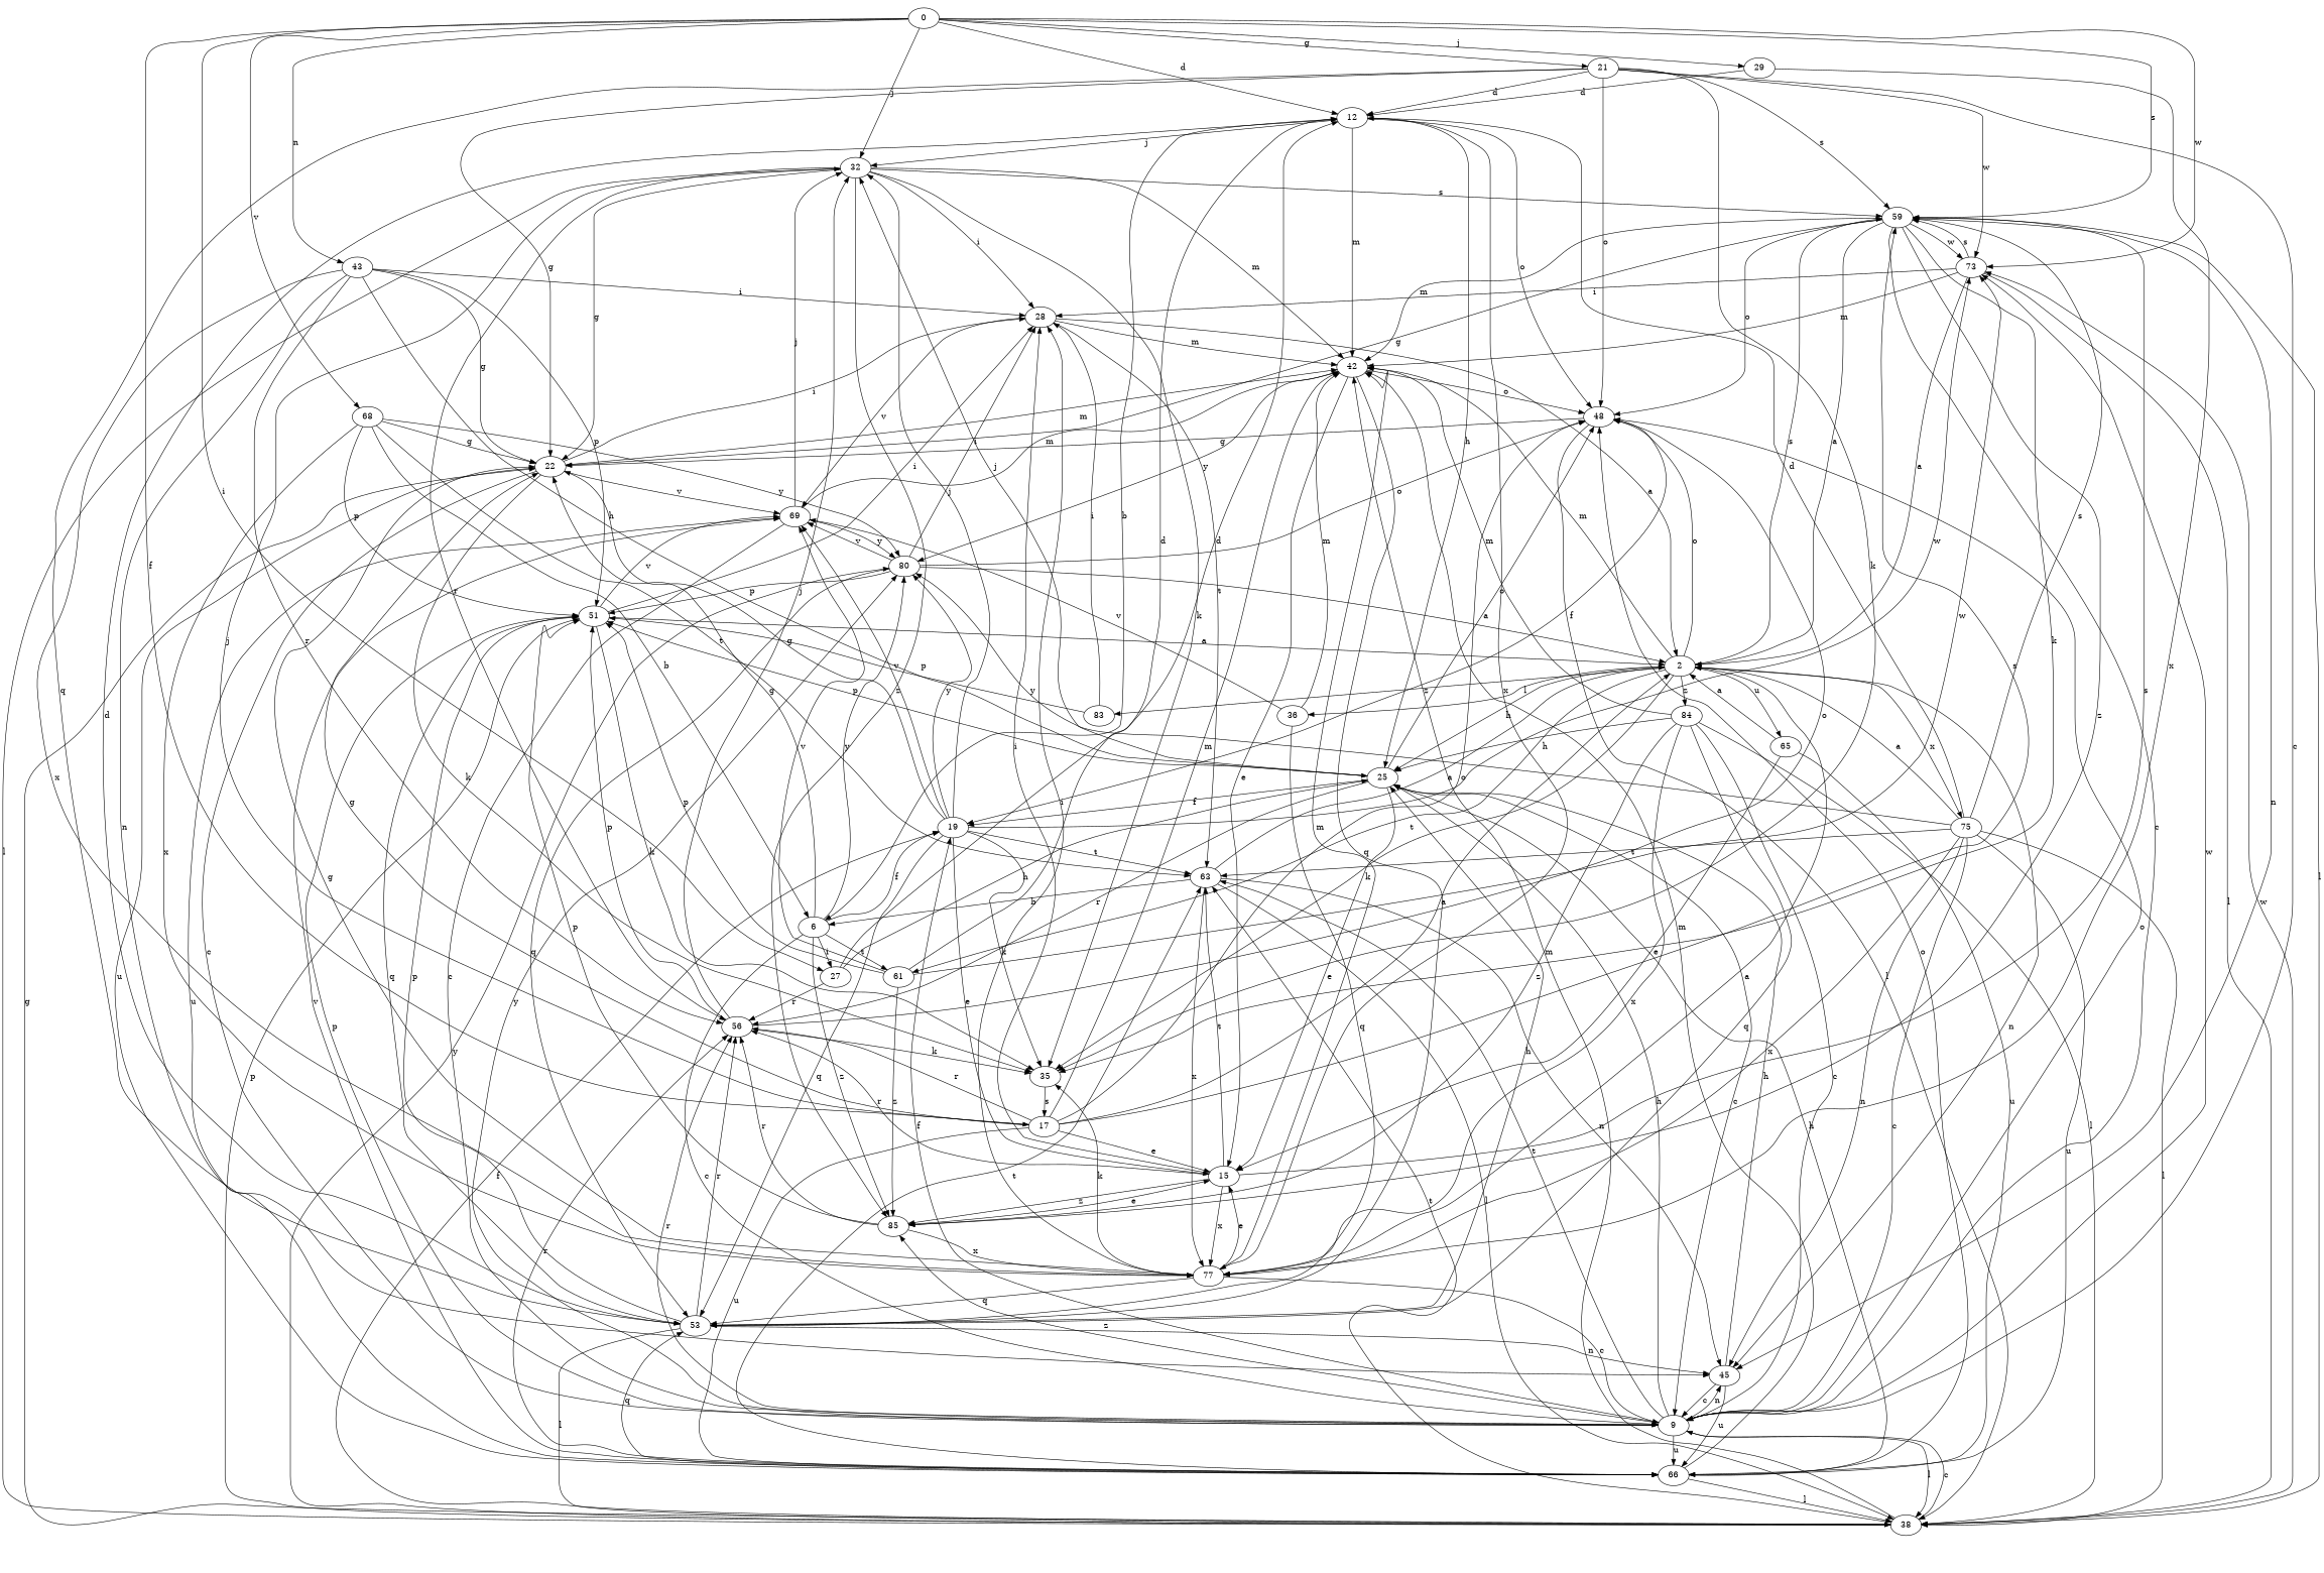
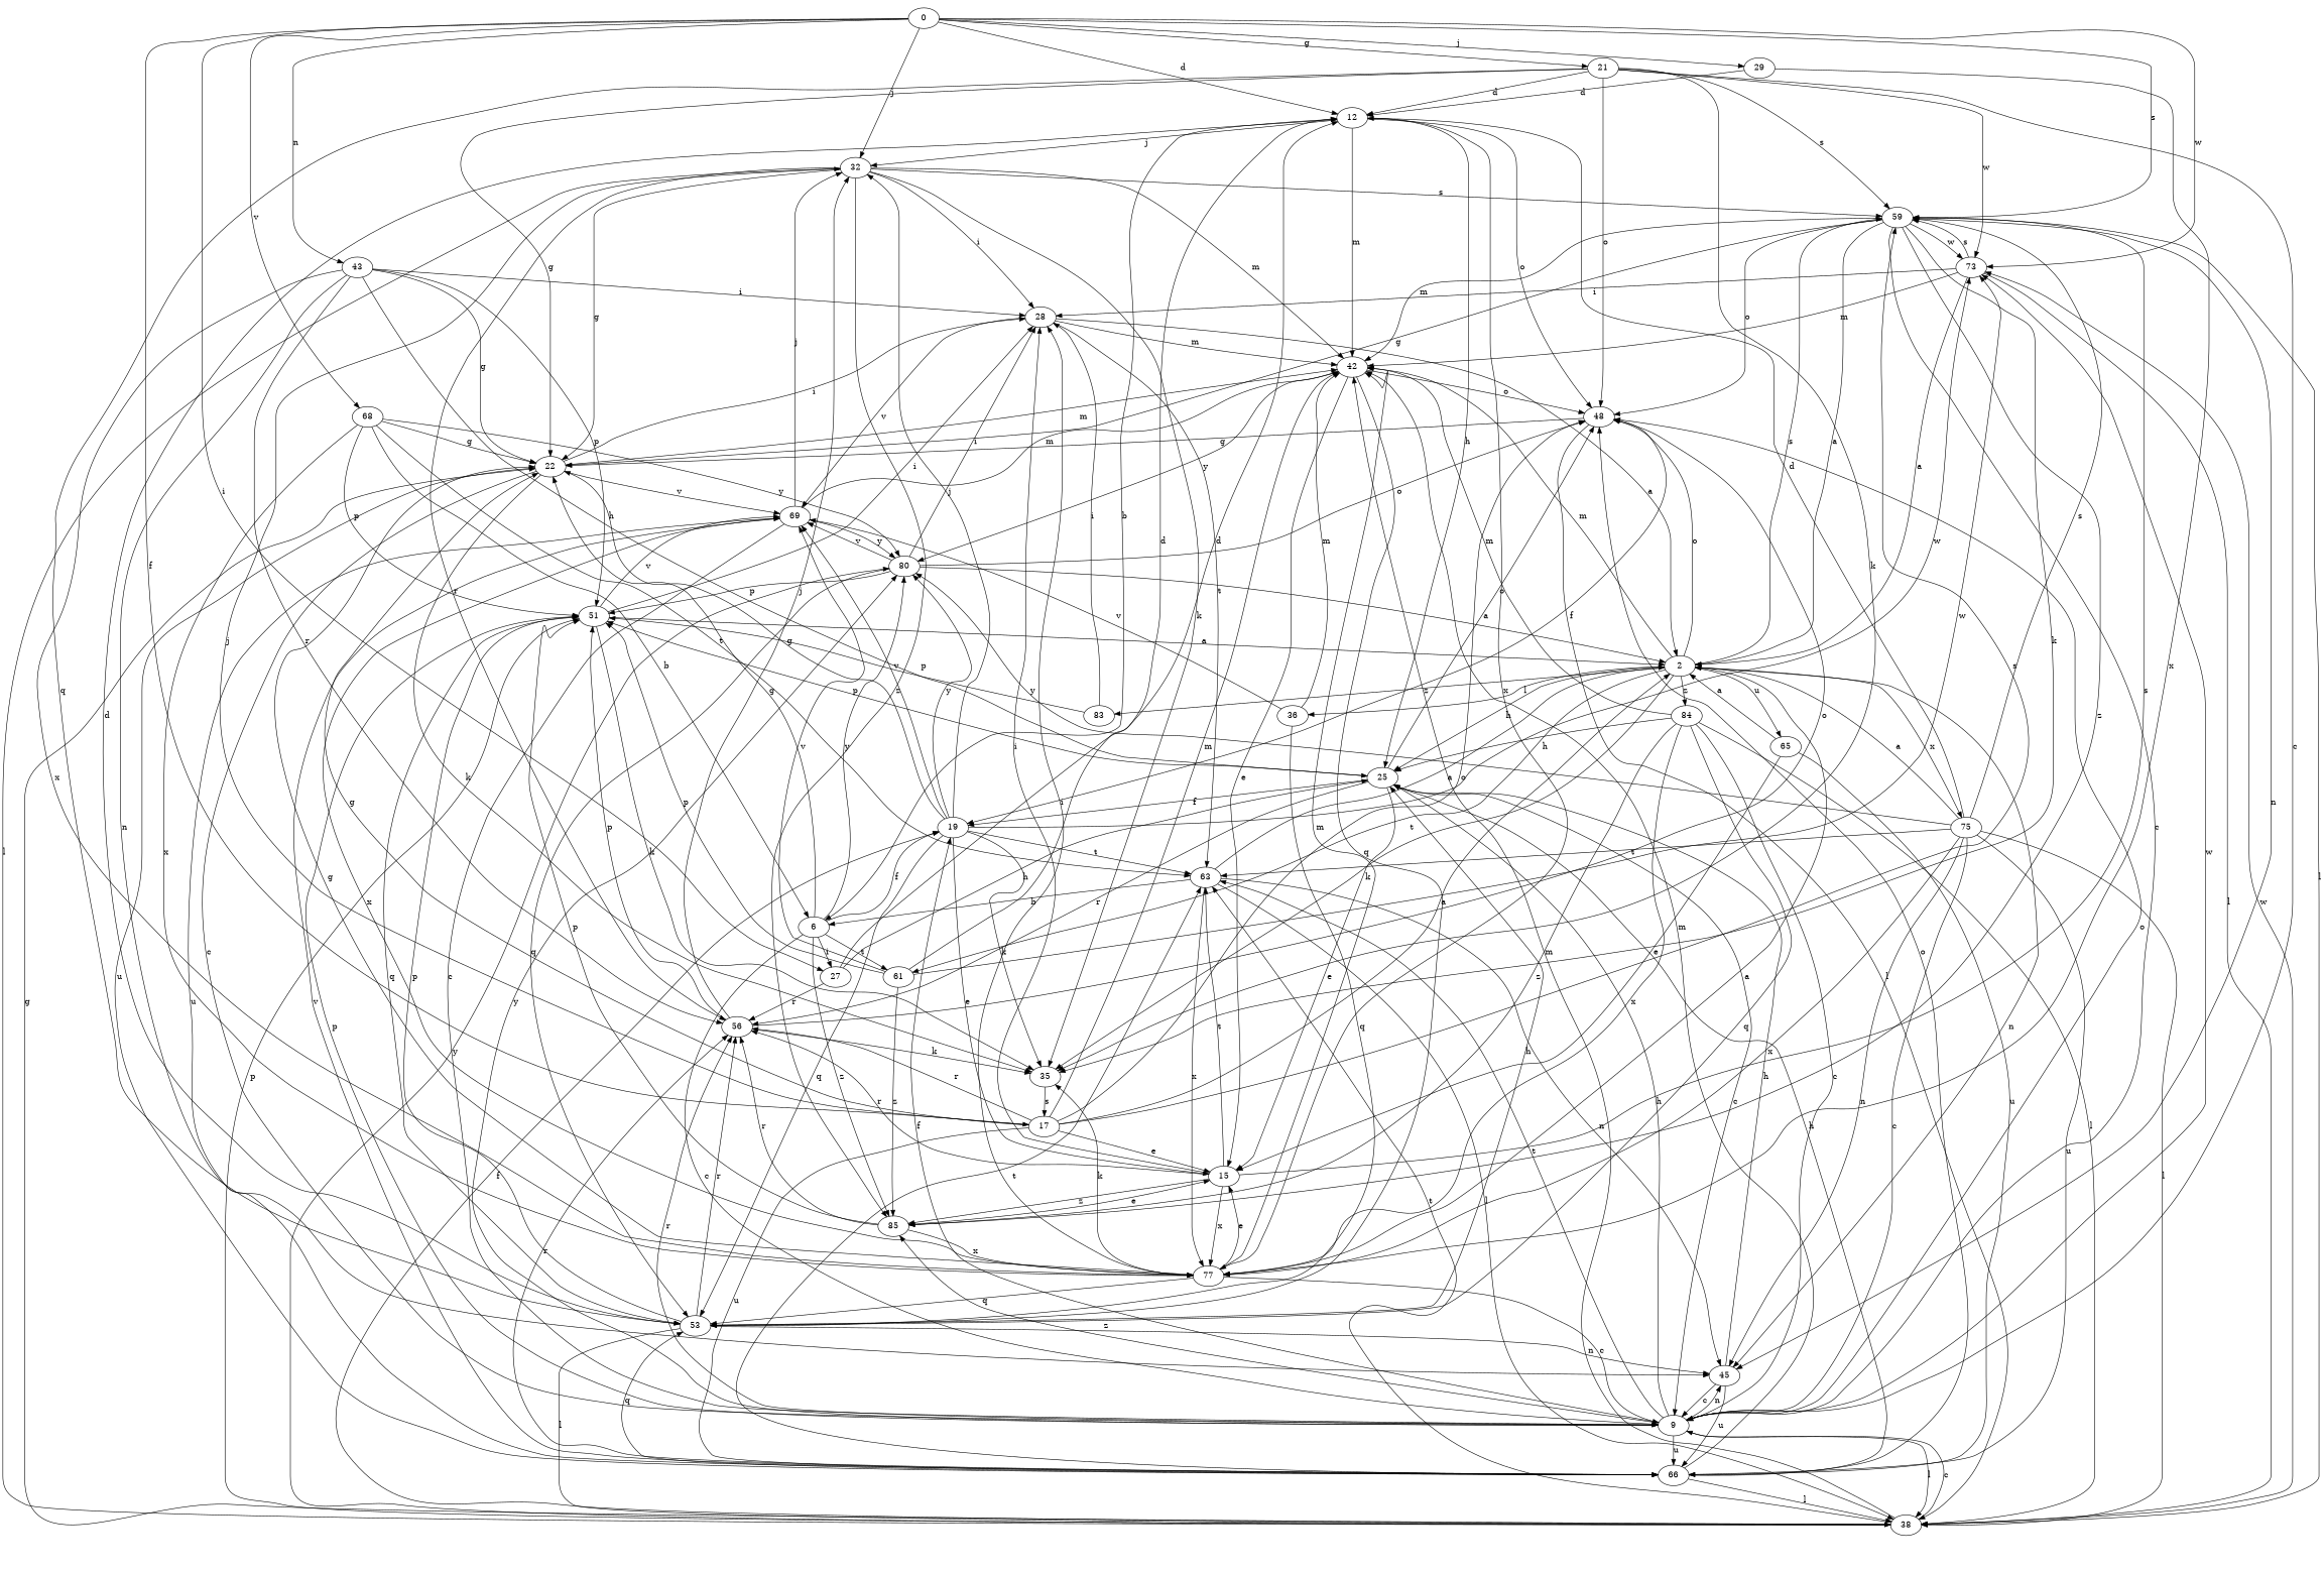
  strict digraph {
    0
    12
    17
    21
    27
    29
    32
    43
    59
    68
    73
    25
    42
    48
    6
    77
    2
    22
    56
    66
    15
    35
    9
    53
    85
    38
    28
    45
    51
    80
    63
    36
    61
    65
    75
    83
    84
    19
    69
    0 -> 12 [label=d]
    0 -> 17 [label=f]
    0 -> 21 [label=g]
    0 -> 27 [label=i]
    0 -> 29 [label=j]
    0 -> 32 [label=j]
    0 -> 43 [label=n]
    0 -> 59 [label=s]
    0 -> 68 [label=v]
    0 -> 73 [label=w]
    12 -> 32 [label=j]
    12 -> 25 [label=h]
    12 -> 42 [label=m]
    12 -> 48 [label=o]
    12 -> 6 [label=b]
    12 -> 77 [label=x]
    17 -> 32 [label=j]
    17 -> 59 [label=s]
    17 -> 42 [label=m]
    17 -> 48 [label=o]
    17 -> 2 [label=a]
    17 -> 22 [label=g]
    17 -> 56 [label=r]
    17 -> 66 [label=u]
    17 -> 15 [label=e]
    21 -> 12 [label=d]
    21 -> 59 [label=s]
    21 -> 73 [label=w]
    21 -> 48 [label=o]
    21 -> 22 [label=g]
    21 -> 35 [label=k]
    21 -> 9 [label=c]
    21 -> 53 [label=q]
    27 -> 12 [label=d]
    27 -> 25 [label=h]
    27 -> 56 [label=r]
    29 -> 12 [label=d]
    29 -> 77 [label=x]
    32 -> 59 [label=s]
    32 -> 42 [label=m]
    32 -> 22 [label=g]
    32 -> 56 [label=r]
    32 -> 35 [label=k]
    32 -> 85 [label=z]
    32 -> 38 [label=l]
    32 -> 28 [label=i]
    43 -> 25 [label=h]
    43 -> 77 [label=x]
    43 -> 22 [label=g]
    43 -> 56 [label=r]
    43 -> 28 [label=i]
    43 -> 45 [label=n]
    43 -> 51 [label=p]
    59 -> 73 [label=w]
    59 -> 42 [label=m]
    59 -> 48 [label=o]
    59 -> 2 [label=a]
    59 -> 22 [label=g]
    59 -> 35 [label=k]
    59 -> 9 [label=c]
    59 -> 85 [label=z]
    59 -> 38 [label=l]
    59 -> 45 [label=n]
    68 -> 6 [label=b]
    68 -> 77 [label=x]
    68 -> 22 [label=g]
    68 -> 51 [label=p]
    68 -> 80 [label=y]
    68 -> 63 [label=t]
    73 -> 59 [label=s]
    73 -> 42 [label=m]
    73 -> 2 [label=a]
    73 -> 38 [label=l]
    73 -> 28 [label=i]
-   25 -> 32 [label=j]
    25 -> 48 [label=o]
    25 -> 56 [label=r]
    25 -> 15 [label=e]
    25 -> 9 [label=c]
    25 -> 51 [label=p]
    25 -> 19 [label=f]
    42 -> 48 [label=o]
    42 -> 15 [label=e]
    42 -> 53 [label=q]
    42 -> 80 [label=y]
    48 -> 22 [label=g]
    48 -> 38 [label=l]
    48 -> 19 [label=f]
    6 -> 27 [label=i]
    6 -> 22 [label=g]
    6 -> 9 [label=c]
    6 -> 85 [label=z]
    6 -> 80 [label=y]
    6 -> 61 [label=t]
    6 -> 19 [label=f]
    77 -> 42 [label=m]
    77 -> 2 [label=a]
    77 -> 22 [label=g]
    77 -> 15 [label=e]
    77 -> 35 [label=k]
    77 -> 9 [label=c]
    77 -> 53 [label=q]
    77 -> 28 [label=i]
    2 -> 59 [label=s]
    2 -> 25 [label=h]
    2 -> 42 [label=m]
    2 -> 48 [label=o]
    2 -> 35 [label=k]
    2 -> 45 [label=n]
    2 -> 36 [label=l]
    2 -> 61 [label=t]
    2 -> 65 [label=u]
    2 -> 75 [label=x]
    2 -> 83 [label=z]
    2 -> 84 [label=z]
    22 -> 42 [label=m]
    22 -> 66 [label=u]
    22 -> 35 [label=k]
    22 -> 9 [label=c]
    22 -> 28 [label=i]
    22 -> 69 [label=v]
    56 -> 32 [label=j]
    56 -> 48 [label=o]
    56 -> 35 [label=k]
    56 -> 51 [label=p]
    66 -> 25 [label=h]
    66 -> 42 [label=m]
    66 -> 48 [label=o]
    66 -> 56 [label=r]
    66 -> 53 [label=q]
    66 -> 38 [label=l]
    66 -> 63 [label=t]
    66 -> 69 [label=v]
    15 -> 59 [label=s]
    15 -> 77 [label=x]
    15 -> 56 [label=r]
    15 -> 85 [label=z]
    15 -> 28 [label=i]
    15 -> 63 [label=t]
    35 -> 17 [label=s]
    9 -> 73 [label=w]
    9 -> 25 [label=h]
    9 -> 48 [label=o]
    9 -> 56 [label=r]
    9 -> 66 [label=u]
    9 -> 85 [label=z]
    9 -> 38 [label=l]
    9 -> 45 [label=n]
    9 -> 51 [label=p]
    9 -> 80 [label=y]
    9 -> 63 [label=t]
    9 -> 19 [label=f]
    53 -> 12 [label=d]
    53 -> 25 [label=h]
    53 -> 56 [label=r]
    53 -> 38 [label=l]
    53 -> 45 [label=n]
    53 -> 51 [label=p]
    85 -> 77 [label=x]
    85 -> 56 [label=r]
    85 -> 15 [label=e]
    85 -> 51 [label=p]
    38 -> 73 [label=w]
    38 -> 42 [label=m]
    38 -> 22 [label=g]
    38 -> 9 [label=c]
    38 -> 51 [label=p]
    38 -> 80 [label=y]
    38 -> 63 [label=t]
    38 -> 19 [label=f]
    28 -> 42 [label=m]
    28 -> 2 [label=a]
    28 -> 63 [label=t]
    28 -> 69 [label=v]
    45 -> 25 [label=h]
    45 -> 66 [label=u]
    45 -> 9 [label=c]
    51 -> 2 [label=a]
    51 -> 35 [label=k]
    51 -> 53 [label=q]
    51 -> 28 [label=i]
    51 -> 69 [label=v]
    80 -> 48 [label=o]
    80 -> 2 [label=a]
    80 -> 53 [label=q]
    80 -> 28 [label=i]
    80 -> 51 [label=p]
    80 -> 69 [label=v]
    63 -> 6 [label=b]
    63 -> 77 [label=x]
    63 -> 2 [label=a]
    63 -> 38 [label=l]
    63 -> 45 [label=n]
    36 -> 42 [label=m]
    36 -> 53 [label=q]
    36 -> 69 [label=v]
    61 -> 12 [label=d]
    61 -> 73 [label=w]
    61 -> 85 [label=z]
    61 -> 51 [label=p]
    61 -> 69 [label=v]
    65 -> 2 [label=a]
    65 -> 66 [label=u]
    65 -> 15 [label=e]
    75 -> 12 [label=d]
    75 -> 59 [label=s]
    75 -> 77 [label=x]
    75 -> 2 [label=a]
    75 -> 66 [label=u]
    75 -> 9 [label=c]
    75 -> 38 [label=l]
    75 -> 45 [label=n]
    75 -> 80 [label=y]
    75 -> 63 [label=t]
    83 -> 28 [label=i]
    83 -> 51 [label=p]
    84 -> 25 [label=h]
    84 -> 42 [label=m]
    84 -> 77 [label=x]
    84 -> 9 [label=c]
    84 -> 53 [label=q]
    84 -> 85 [label=z]
    84 -> 38 [label=l]
    19 -> 32 [label=j]
    19 -> 73 [label=w]
    19 -> 22 [label=g]
    19 -> 15 [label=e]
    19 -> 35 [label=k]
    19 -> 53 [label=q]
    19 -> 80 [label=y]
    19 -> 63 [label=t]
    19 -> 69 [label=v]
    69 -> 32 [label=j]
    69 -> 42 [label=m]
+   69 -> 77 [label=x]
    69 -> 66 [label=u]
    69 -> 9 [label=c]
    69 -> 80 [label=y]
  }
